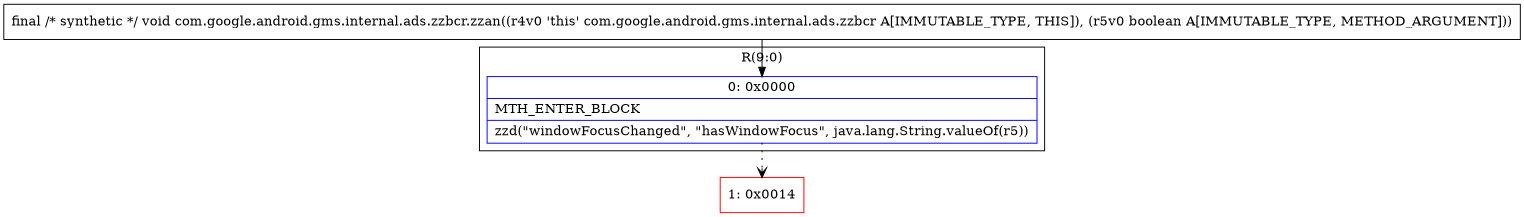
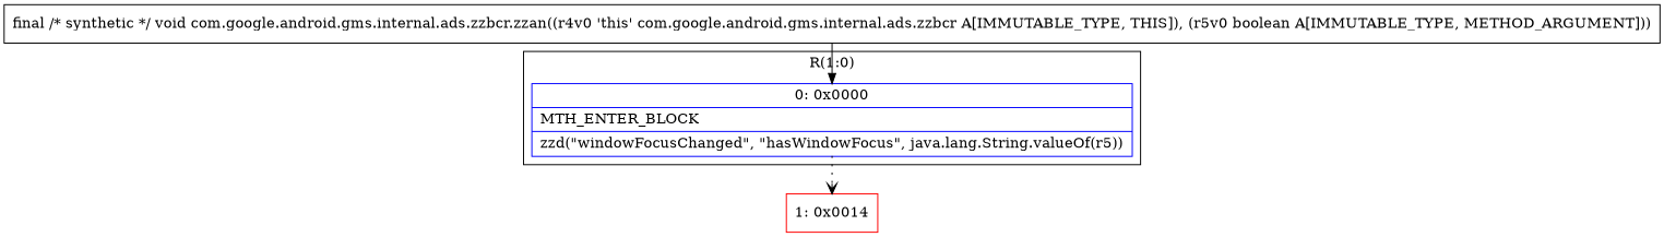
  digraph {
    node [shape=record]
    n1 [color=blue label="{0\:\ 0x0000|MTH_ENTER_BLOCK\l|zzd(\"windowFocusChanged\", \"hasWindowFocus\", java.lang.String.valueOf(r5))\l}"]
    n2 [color=red label="{1\:\ 0x0014}"]
    n3 [label="{final \/* synthetic *\/ void com.google.android.gms.internal.ads.zzbcr.zzan((r4v0 'this' com.google.android.gms.internal.ads.zzbcr A[IMMUTABLE_TYPE, THIS]), (r5v0 boolean A[IMMUTABLE_TYPE, METHOD_ARGUMENT])) }"]
    subgraph cluster_1 {
-     label="R(9:0)"
+     label="R(1:0)"
      n1
    }
    n1 -> n2 [style=dotted arrowhead=vee]
    n3 -> n1 [style=solid arrowhead=normal]
  }
